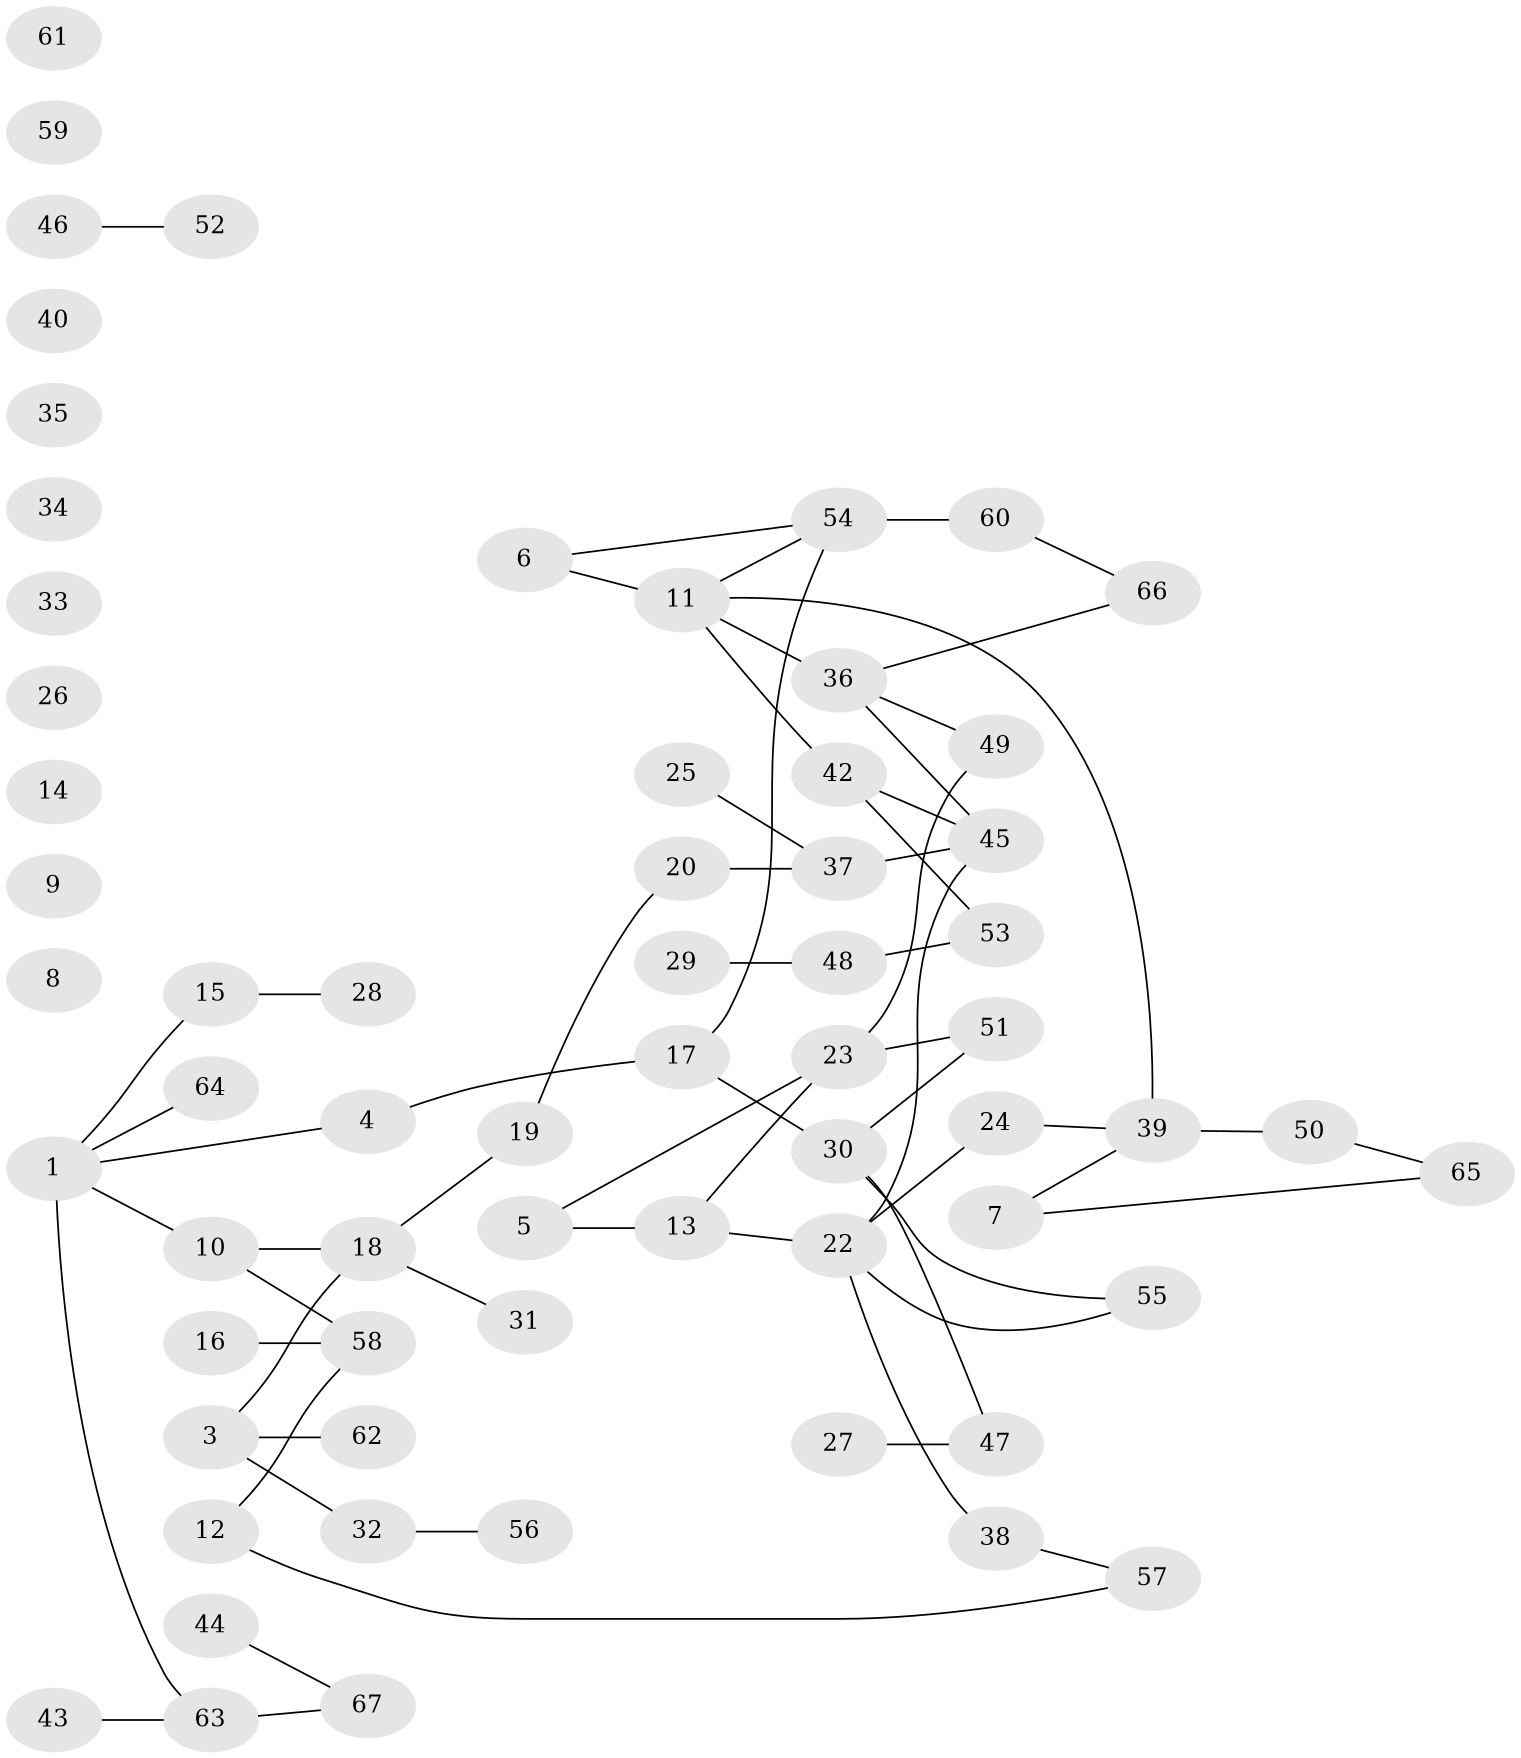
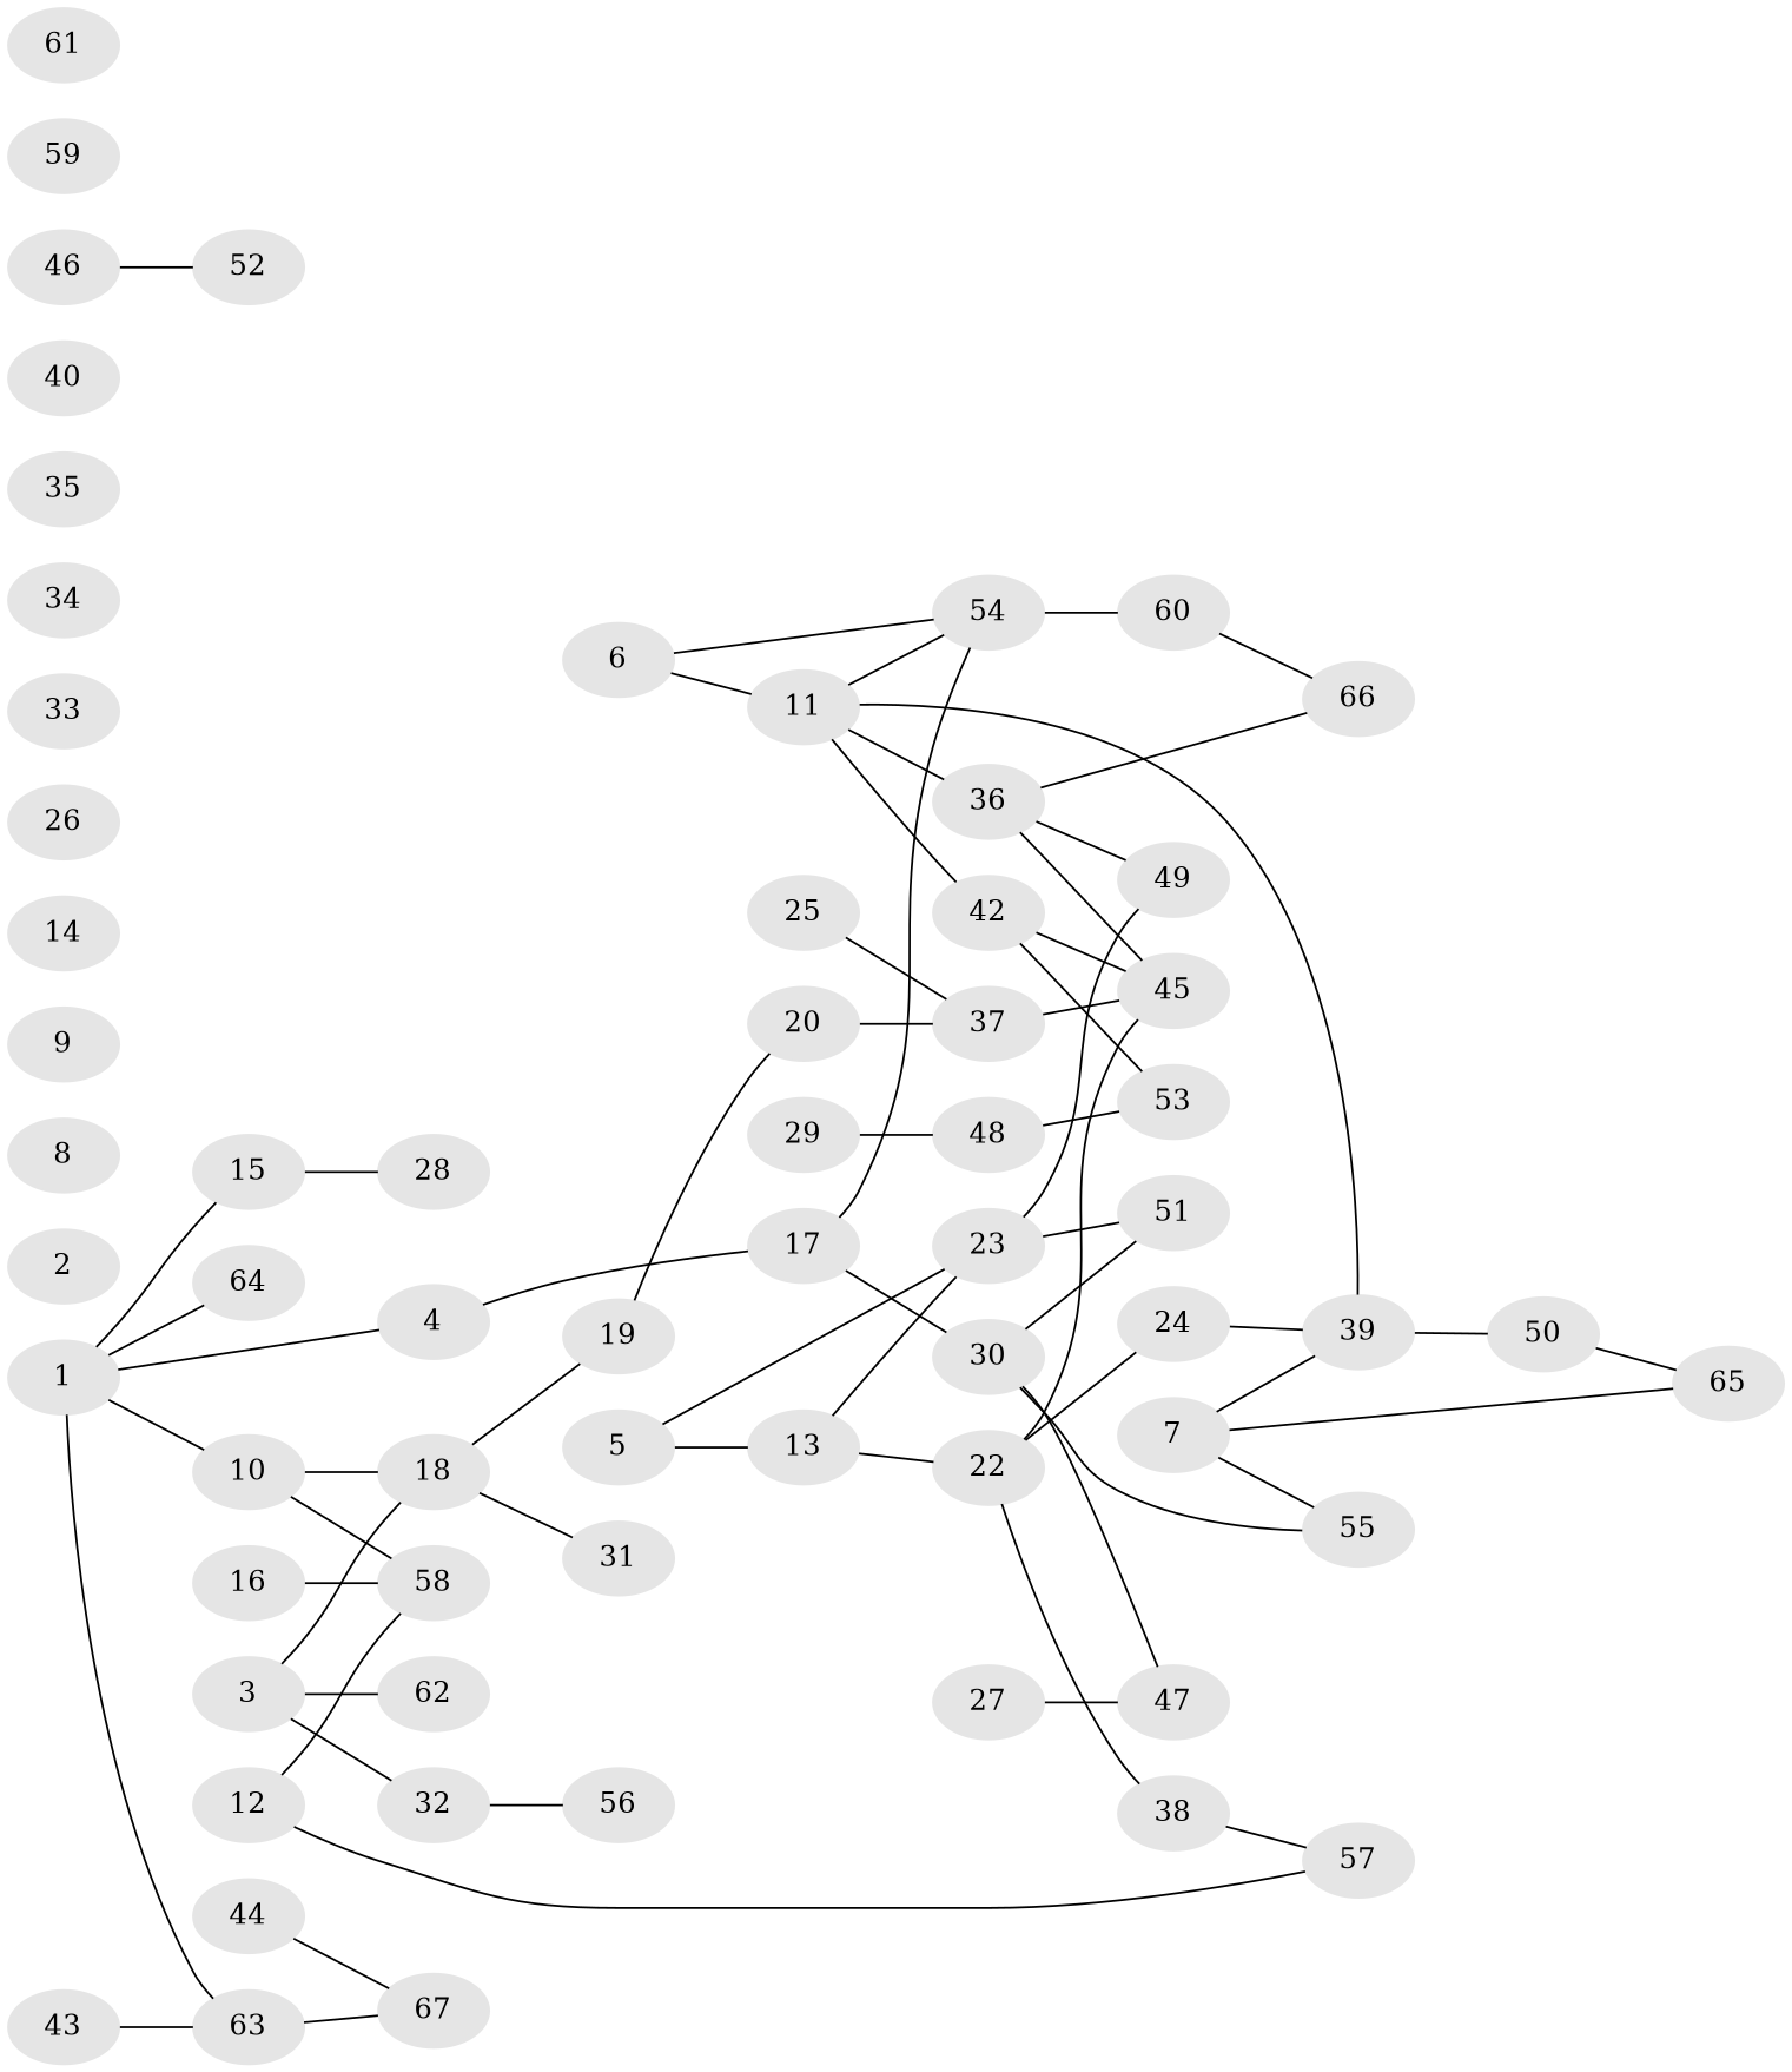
  graph {
    rankdir=LR
    node [color=gray90 style=filled]
    1
    4
    10
    15
    63
    64
    17
    18
    58
    28
    67
+   2
    3
    32
    62
    19
    31
    56
    54
    30
    5
    13
    23
    22
    49
    51
    6
    11
    39
    36
    42
    60
    7
    55
    65
    50
    8
    9
    45
    66
    53
    12
    57
    24
    38
    14
    16
    47
    20
    37
    25
    26
    27
    29
    48
    33
    34
    35
    40
    43
    44
    46
    52
    59
    61
    1 -- 4
    1 -- 10
    1 -- 15
    1 -- 63
    1 -- 64
    4 -- 17
    10 -- 18
    10 -- 58
    15 -- 28
    63 -- 67
    17 -- 54
    17 -- 30
    18 -- 19
    18 -- 31
    3 -- 18
    3 -- 32
    3 -- 62
    32 -- 56
    19 -- 20
    54 -- 60
    30 -- 51
    30 -- 55
    30 -- 47
    5 -- 13
    5 -- 23
    13 -- 23
    13 -- 22
    23 -- 49
    23 -- 51
    22 -- 45
    22 -- 24
    22 -- 38
    6 -- 54
    6 -- 11
    11 -- 54
    11 -- 39
    11 -- 36
    11 -- 42
    39 -- 50
    36 -- 49
    36 -- 45
    36 -- 66
    42 -- 45
    42 -- 53
    60 -- 66
    7 -- 39
-   22 -- 55
+   7 -- 55
    7 -- 65
    50 -- 65
    12 -- 58
    12 -- 57
    24 -- 39
    38 -- 57
    16 -- 58
    20 -- 37
    37 -- 45
    25 -- 37
    27 -- 47
    29 -- 48
    48 -- 53
    43 -- 63
    44 -- 67
    46 -- 52
  }
